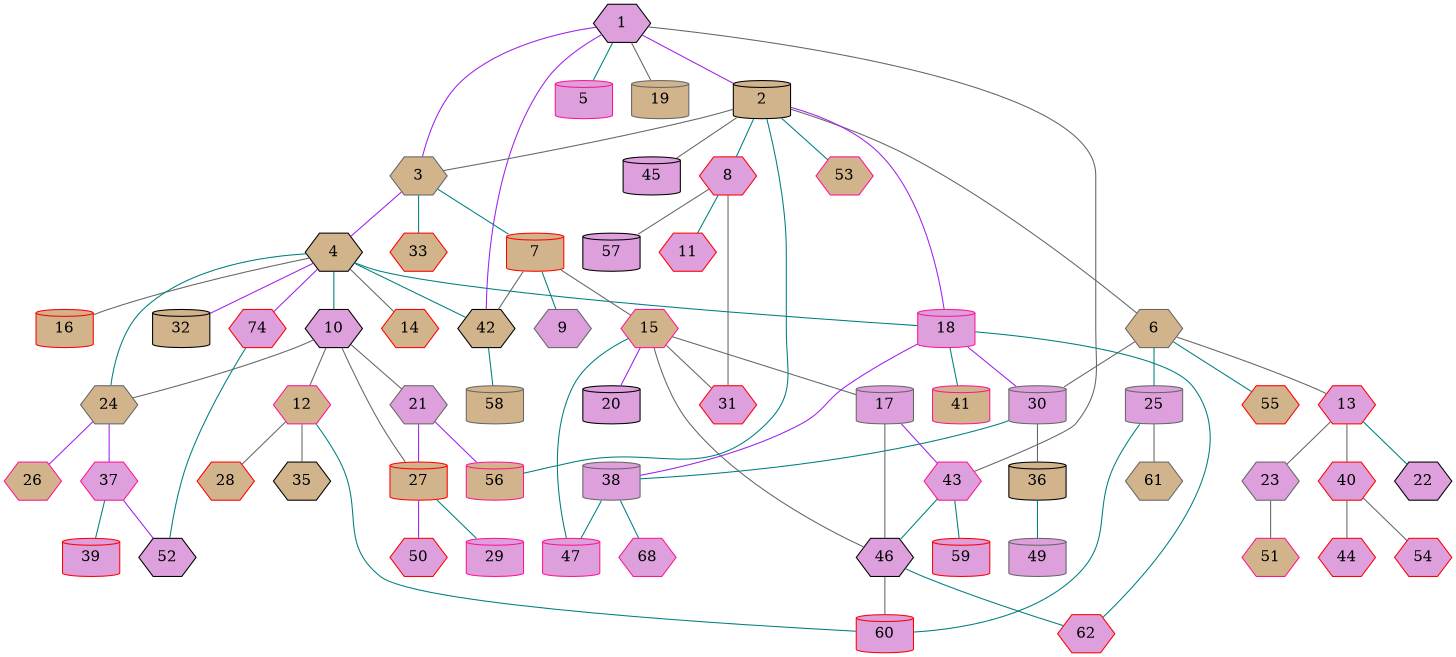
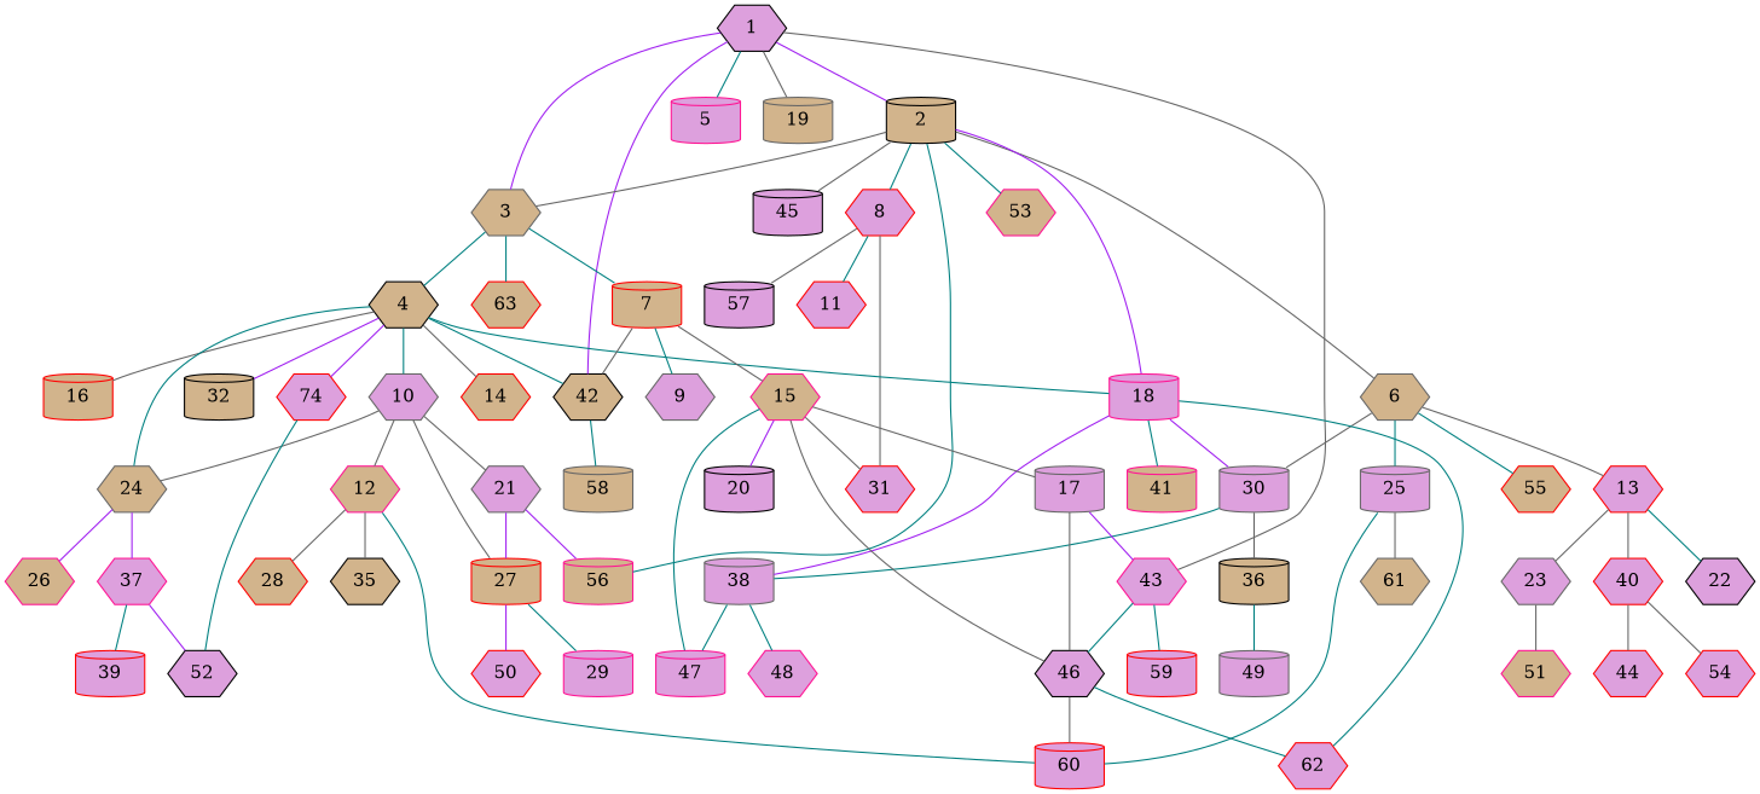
  graph {
    fontname="DejaVu Serif"
    node [color=red fillcolor=plum fontname="DejaVu Serif" shape=hexagon style=filled]
    edge [color=teal fontname="DejaVu Serif"]
    1 [color=black]
    2 [color=black fillcolor=tan shape=cylinder]
    3 [color=gray40 fillcolor=tan]
    5 [color=deeppink shape=cylinder]
    19 [color=gray40 fillcolor=tan shape=cylinder]
    42 [color=black fillcolor=tan]
    43 [color=deeppink]
    6 [color=gray40 fillcolor=tan]
    8
    18 [color=deeppink shape=cylinder]
    45 [color=black shape=cylinder]
    53 [color=deeppink fillcolor=tan]
    56 [color=deeppink fillcolor=tan shape=cylinder]
    4 [color=black fillcolor=tan]
    7 [fillcolor=tan shape=cylinder]
-   33 [fillcolor=tan]
+   33 [fillcolor=tan label=63]
    58 [color=gray40 fillcolor=tan shape=cylinder]
    46 [color=black]
    59 [shape=cylinder]
    13
    25 [color=gray40 shape=cylinder]
    30 [color=gray40 shape=cylinder]
    55 [fillcolor=tan]
    11
    31
    57 [color=black shape=cylinder]
    41 [color=deeppink fillcolor=tan shape=cylinder]
    38 [color=gray40 shape=cylinder]
    62
-   10 [color=black]
+   10 [color=gray40]
    14 [fillcolor=tan]
    16 [fillcolor=tan shape=cylinder]
    24 [color=gray40 fillcolor=tan]
    32 [color=black fillcolor=tan shape=cylinder]
    n35 [label=74]
    9 [color=gray40]
    15 [color=deeppink fillcolor=tan]
    12 [color=deeppink fillcolor=tan]
    21 [color=gray40]
    27 [fillcolor=tan shape=cylinder]
    26 [color=deeppink fillcolor=tan]
    37 [color=deeppink]
    52 [color=black]
    22 [color=black]
    23 [color=gray40]
    40
    60 [shape=cylinder]
    61 [color=gray40 fillcolor=tan]
    36 [color=black fillcolor=tan shape=cylinder]
    17 [color=gray40 shape=cylinder]
    20 [color=black shape=cylinder]
    47 [color=deeppink shape=cylinder]
    28 [fillcolor=tan]
    35 [color=black fillcolor=tan]
    29 [color=deeppink shape=cylinder]
    50
    51 [color=deeppink fillcolor=tan]
    44
    54
-   48 [color=deeppink label=68]
+   48 [color=deeppink]
    39 [shape=cylinder]
    49 [color=gray40 shape=cylinder]
    1 -- 2 [color=purple]
    1 -- 3 [color=purple]
    1 -- 5
    1 -- 19 [color=gray40]
    1 -- 42 [color=purple]
    1 -- 43 [color=gray40]
    2 -- 3 [color=gray40]
    2 -- 6 [color=gray40]
    2 -- 8
    2 -- 18 [color=purple]
    2 -- 45 [color=gray40]
    2 -- 53
    2 -- 56
-   3 -- 4 [color=purple]
+   3 -- 4
    3 -- 7
    3 -- 33
    42 -- 58
    43 -- 46
    43 -- 59
    6 -- 13 [color=gray40]
    6 -- 25
    6 -- 30 [color=gray40]
    6 -- 55
    8 -- 11
    8 -- 31 [color=gray40]
    8 -- 57 [color=gray40]
    18 -- 30 [color=purple]
    18 -- 41
    18 -- 38 [color=purple]
    18 -- 62
    4 -- 42
    4 -- 18
    4 -- 10
    4 -- 14 [color=gray40]
    4 -- 16 [color=gray40]
    4 -- 24
    4 -- 32 [color=purple]
    4 -- n35 [color=purple]
    7 -- 42 [color=gray40]
    7 -- 9
    7 -- 15 [color=gray40]
    46 -- 62
    46 -- 60 [color=gray40]
    13 -- 22
    13 -- 23 [color=gray40]
    13 -- 40 [color=gray40]
    25 -- 60
    25 -- 61 [color=gray40]
    30 -- 38
    30 -- 36 [color=gray40]
    38 -- 47
    38 -- 48
    10 -- 24 [color=gray40]
    10 -- 12 [color=gray40]
    10 -- 21 [color=gray40]
    10 -- 27 [color=gray40]
    24 -- 26 [color=purple]
    24 -- 37 [color=purple]
    n35 -- 52
    15 -- 46 [color=gray40]
    15 -- 31 [color=gray40]
    15 -- 17 [color=gray40]
    15 -- 20 [color=purple]
    15 -- 47
    12 -- 60
    12 -- 28 [color=gray40]
    12 -- 35 [color=gray40]
    21 -- 56 [color=purple]
    21 -- 27 [color=purple]
    27 -- 29
    27 -- 50 [color=purple]
    37 -- 52 [color=purple]
    37 -- 39
    23 -- 51 [color=gray40]
    40 -- 44 [color=gray40]
    40 -- 54 [color=gray40]
    36 -- 49
    17 -- 43 [color=purple]
    17 -- 46 [color=gray40]
  }
